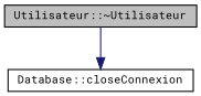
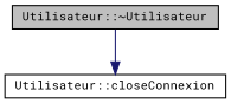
  digraph {
    rankdir=TB
    fontname="Roboto Mono"
    node [color=black fontname="Roboto Mono" fontsize=10 shape=record style=filled]
    n1 [fillcolor=grey75 fontcolor=black height=0.2 label="Utilisateur::~Utilisateur" width=0.4]
-   n2 [fillcolor=white height=0.2 label="Database::closeConnexion" width=0.4]
+   n2 [fillcolor=white height=0.2 label="Utilisateur::closeConnexion" width=0.4]
    n1 -> n2 [color=midnightblue fontname="Roboto Mono" fontsize=10 labelfontname=Helvetica labelfontsize=10 style=solid]
  }
